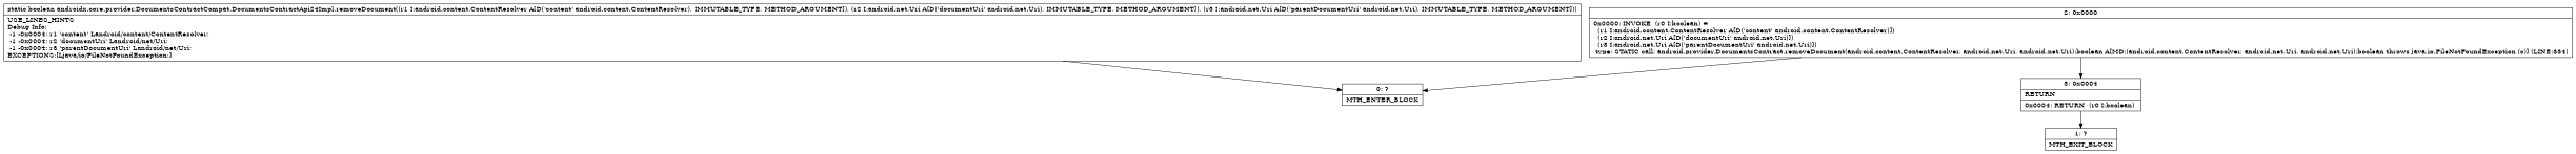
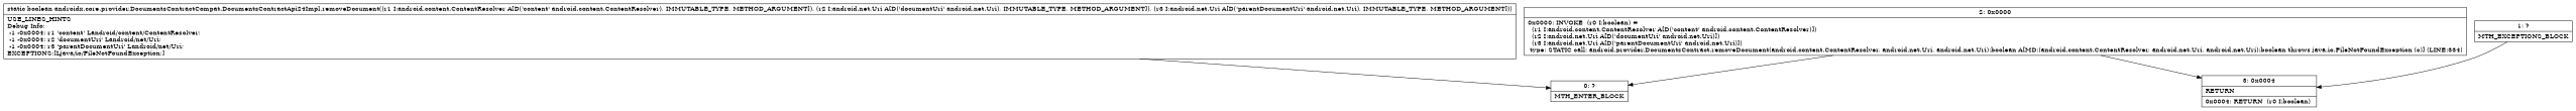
  digraph {
    node [shape=record]
    n1 [label="{0\:\ ?|MTH_ENTER_BLOCK\l}"]
    n2 [label="{2\:\ 0x0000|0x0000: INVOKE  (r0 I:boolean) = \l  (r1 I:android.content.ContentResolver A[D('content' android.content.ContentResolver)])\l  (r2 I:android.net.Uri A[D('documentUri' android.net.Uri)])\l  (r3 I:android.net.Uri A[D('parentDocumentUri' android.net.Uri)])\l type: STATIC call: android.provider.DocumentsContract.removeDocument(android.content.ContentResolver, android.net.Uri, android.net.Uri):boolean A[MD:(android.content.ContentResolver, android.net.Uri, android.net.Uri):boolean throws java.io.FileNotFoundException (c)] (LINE:334)\l}"]
    n3 [label="{3\:\ 0x0004|RETURN\l|0x0004: RETURN  (r0 I:boolean) \l}"]
-   n4 [label="{1\:\ ?|MTH_EXIT_BLOCK\l}"]
+   n4 [label="{1\:\ ?|MTH_EXCEPTIONS_BLOCK\l}"]
    n5 [label="{static boolean androidx.core.provider.DocumentsContractCompat.DocumentsContractApi24Impl.removeDocument((r1 I:android.content.ContentResolver A[D('content' android.content.ContentResolver), IMMUTABLE_TYPE, METHOD_ARGUMENT]), (r2 I:android.net.Uri A[D('documentUri' android.net.Uri), IMMUTABLE_TYPE, METHOD_ARGUMENT]), (r3 I:android.net.Uri A[D('parentDocumentUri' android.net.Uri), IMMUTABLE_TYPE, METHOD_ARGUMENT]))  | USE_LINES_HINTS\lDebug Info:\l  \-1 \-0x0004: r1 'content' Landroid\/content\/ContentResolver;\l  \-1 \-0x0004: r2 'documentUri' Landroid\/net\/Uri;\l  \-1 \-0x0004: r3 'parentDocumentUri' Landroid\/net\/Uri;\lEXCEPTIONS:[Ljava\/io\/FileNotFoundException;]\l}"]
    n2 -> n1
    n2 -> n3
-   n3 -> n4
+   n4 -> n3
    n5 -> n1
  }
